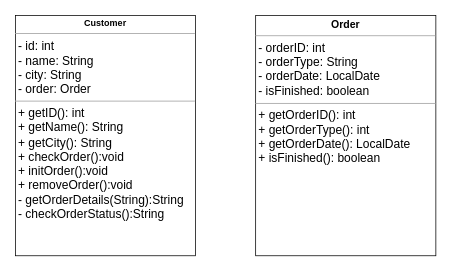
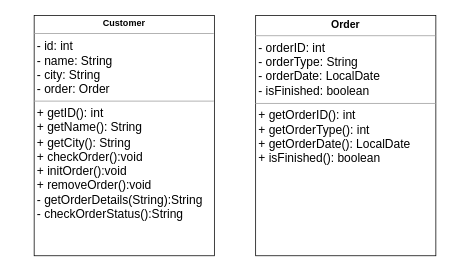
  <mxCell id="0" />
  <mxCell id="1" parent="0" />
- <mxCell id="2" value="&lt;p style=&quot;margin: 0px ; margin-top: 4px ; text-align: center&quot;&gt;&lt;font style=&quot;font-size: 12px&quot;&gt;&lt;b&gt;Customer&lt;/b&gt;&lt;/font&gt;&lt;/p&gt;&lt;hr size=&quot;1&quot;&gt;&lt;p style=&quot;margin: 0px ; margin-left: 4px&quot;&gt;&lt;font size=&quot;3&quot;&gt;- id: int&lt;/font&gt;&lt;/p&gt;&lt;p style=&quot;margin: 0px ; margin-left: 4px&quot;&gt;&lt;font size=&quot;3&quot;&gt;- name: String&lt;br&gt;&lt;/font&gt;&lt;/p&gt;&lt;p style=&quot;margin: 0px ; margin-left: 4px&quot;&gt;&lt;font size=&quot;3&quot;&gt;- city: String&lt;br&gt;&lt;/font&gt;&lt;/p&gt;&lt;p style=&quot;margin: 0px ; margin-left: 4px&quot;&gt;&lt;font size=&quot;3&quot;&gt;- order: Order&lt;/font&gt;&lt;/p&gt;&lt;hr size=&quot;1&quot;&gt;&lt;p style=&quot;margin: 0px ; margin-left: 4px&quot;&gt;&lt;font size=&quot;3&quot;&gt;+ getID&lt;/font&gt;&lt;span style=&quot;font-size: medium&quot;&gt;(): int&lt;/span&gt;&lt;/p&gt;&lt;p style=&quot;margin: 0px ; margin-left: 4px&quot;&gt;&lt;font size=&quot;3&quot;&gt;+ getName(): String&lt;br&gt;&lt;/font&gt;&lt;/p&gt;&lt;p style=&quot;margin: 0px ; margin-left: 4px&quot;&gt;&lt;font size=&quot;3&quot;&gt;+ getCity(): String&lt;br&gt;&lt;/font&gt;&lt;/p&gt;&lt;p style=&quot;margin: 0px ; margin-left: 4px&quot;&gt;&lt;font size=&quot;3&quot;&gt;+ checkOrder():void&lt;/font&gt;&lt;/p&gt;&lt;p style=&quot;margin: 0px ; margin-left: 4px&quot;&gt;&lt;font size=&quot;3&quot;&gt;+ initOrder():void&lt;br&gt;&lt;/font&gt;&lt;/p&gt;&lt;p style=&quot;margin: 0px ; margin-left: 4px&quot;&gt;&lt;span style=&quot;font-size: medium&quot;&gt;+ removeOrder():void&lt;/span&gt;&lt;font size=&quot;3&quot;&gt;&lt;br&gt;&lt;/font&gt;&lt;/p&gt;&lt;p style=&quot;margin: 0px ; margin-left: 4px&quot;&gt;&lt;span style=&quot;font-size: medium&quot;&gt;- getOrderDetails(String):String&lt;/span&gt;&lt;br&gt;&lt;/p&gt;&lt;p style=&quot;margin: 0px ; margin-left: 4px&quot;&gt;&lt;span style=&quot;font-size: medium&quot;&gt;- checkOrderStatus():String&lt;/span&gt;&lt;span style=&quot;font-size: medium&quot;&gt;&lt;br&gt;&lt;/span&gt;&lt;/p&gt;&lt;p style=&quot;margin: 0px ; margin-left: 4px&quot;&gt;&lt;br&gt;&lt;/p&gt;" style="verticalAlign=top;align=left;overflow=fill;fontSize=12;fontFamily=Helvetica;html=1;" parent="1" vertex="1"><mxGeometry x="20" y="20" width="240" height="320" as="geometry" /></mxCell>
+ <mxCell id="2" value="&lt;p style=&quot;margin: 0px ; margin-top: 4px ; text-align: center&quot;&gt;&lt;font style=&quot;font-size: 12px&quot;&gt;&lt;b&gt;Customer&lt;/b&gt;&lt;/font&gt;&lt;/p&gt;&lt;hr size=&quot;1&quot;&gt;&lt;p style=&quot;margin: 0px ; margin-left: 4px&quot;&gt;&lt;font size=&quot;3&quot;&gt;- id: int&lt;/font&gt;&lt;/p&gt;&lt;p style=&quot;margin: 0px ; margin-left: 4px&quot;&gt;&lt;font size=&quot;3&quot;&gt;- name: String&lt;br&gt;&lt;/font&gt;&lt;/p&gt;&lt;p style=&quot;margin: 0px ; margin-left: 4px&quot;&gt;&lt;font size=&quot;3&quot;&gt;- city: String&lt;br&gt;&lt;/font&gt;&lt;/p&gt;&lt;p style=&quot;margin: 0px ; margin-left: 4px&quot;&gt;&lt;font size=&quot;3&quot;&gt;- order: Order&lt;/font&gt;&lt;/p&gt;&lt;hr size=&quot;1&quot;&gt;&lt;p style=&quot;margin: 0px ; margin-left: 4px&quot;&gt;&lt;font size=&quot;3&quot;&gt;+ getID&lt;/font&gt;&lt;span style=&quot;font-size: medium&quot;&gt;(): int&lt;/span&gt;&lt;/p&gt;&lt;p style=&quot;margin: 0px ; margin-left: 4px&quot;&gt;&lt;font size=&quot;3&quot;&gt;+ getName(): String&lt;br&gt;&lt;/font&gt;&lt;/p&gt;&lt;p style=&quot;margin: 0px ; margin-left: 4px&quot;&gt;&lt;font size=&quot;3&quot;&gt;+ getCity(): String&lt;br&gt;&lt;/font&gt;&lt;/p&gt;&lt;p style=&quot;margin: 0px ; margin-left: 4px&quot;&gt;&lt;font size=&quot;3&quot;&gt;+ checkOrder():void&lt;/font&gt;&lt;/p&gt;&lt;p style=&quot;margin: 0px ; margin-left: 4px&quot;&gt;&lt;font size=&quot;3&quot;&gt;+ initOrder():void&lt;br&gt;&lt;/font&gt;&lt;/p&gt;&lt;p style=&quot;margin: 0px ; margin-left: 4px&quot;&gt;&lt;span style=&quot;font-size: medium&quot;&gt;+ removeOrder():void&lt;/span&gt;&lt;font size=&quot;3&quot;&gt;&lt;br&gt;&lt;/font&gt;&lt;/p&gt;&lt;p style=&quot;margin: 0px ; margin-left: 4px&quot;&gt;&lt;span style=&quot;font-size: medium&quot;&gt;- getOrderDetails(String):String&lt;/span&gt;&lt;br&gt;&lt;/p&gt;&lt;p style=&quot;margin: 0px ; margin-left: 4px&quot;&gt;&lt;span style=&quot;font-size: medium&quot;&gt;- checkOrderStatus():String&lt;/span&gt;&lt;span style=&quot;font-size: medium&quot;&gt;&lt;br&gt;&lt;/span&gt;&lt;/p&gt;&lt;p style=&quot;margin: 0px ; margin-left: 4px&quot;&gt;&lt;br&gt;&lt;/p&gt;" style="verticalAlign=top;align=left;overflow=fill;fontSize=12;fontFamily=Helvetica;html=1;" parent="1" vertex="1"><mxGeometry x="45" y="20" width="240" height="320" as="geometry" /></mxCell>
  <mxCell id="3" value="&lt;p style=&quot;margin: 0px ; margin-top: 4px ; text-align: center&quot;&gt;&lt;b&gt;&lt;font style=&quot;font-size: 14px&quot;&gt;Order&lt;/font&gt;&lt;/b&gt;&lt;/p&gt;&lt;hr size=&quot;1&quot;&gt;&lt;p style=&quot;margin: 0px ; margin-left: 4px&quot;&gt;&lt;font size=&quot;3&quot;&gt;- orderID: int&lt;/font&gt;&lt;/p&gt;&lt;p style=&quot;margin: 0px ; margin-left: 4px&quot;&gt;&lt;font size=&quot;3&quot;&gt;- orderType: String&lt;br&gt;&lt;/font&gt;&lt;/p&gt;&lt;p style=&quot;margin: 0px ; margin-left: 4px&quot;&gt;&lt;font size=&quot;3&quot;&gt;- orderDate: LocalDate&lt;br&gt;&lt;/font&gt;&lt;/p&gt;&lt;p style=&quot;margin: 0px ; margin-left: 4px&quot;&gt;&lt;font size=&quot;3&quot;&gt;- isFinished: boolean&lt;/font&gt;&lt;/p&gt;&lt;hr size=&quot;1&quot;&gt;&lt;p style=&quot;margin: 0px ; margin-left: 4px&quot;&gt;&lt;font size=&quot;3&quot;&gt;+ getOrderID(): int&lt;/font&gt;&lt;/p&gt;&lt;p style=&quot;margin: 0px ; margin-left: 4px&quot;&gt;&lt;font size=&quot;3&quot;&gt;+ getOrderType&lt;/font&gt;&lt;font size=&quot;3&quot;&gt;(): int&lt;br&gt;&lt;/font&gt;&lt;/p&gt;&lt;p style=&quot;margin: 0px ; margin-left: 4px&quot;&gt;&lt;font size=&quot;3&quot;&gt;+ getOrderDate(): LocalDate&lt;/font&gt;&lt;/p&gt;&lt;p style=&quot;margin: 0px ; margin-left: 4px&quot;&gt;&lt;font size=&quot;3&quot;&gt;+ isFinished(): boolean&lt;br&gt;&lt;/font&gt;&lt;/p&gt;&lt;p style=&quot;margin: 0px ; margin-left: 4px&quot;&gt;&lt;font size=&quot;3&quot;&gt;&lt;br&gt;&lt;/font&gt;&lt;/p&gt;&lt;p style=&quot;margin: 0px ; margin-left: 4px&quot;&gt;&lt;font size=&quot;3&quot;&gt;&lt;br&gt;&lt;/font&gt;&lt;/p&gt;&lt;p style=&quot;margin: 0px ; margin-left: 4px&quot;&gt;&lt;br&gt;&lt;/p&gt;&lt;p style=&quot;margin: 0px ; margin-left: 4px&quot;&gt;&lt;br&gt;&lt;/p&gt;&lt;p style=&quot;margin: 0px ; margin-left: 4px&quot;&gt;&lt;br&gt;&lt;/p&gt;" style="verticalAlign=top;align=left;overflow=fill;fontSize=12;fontFamily=Helvetica;html=1;" parent="1" vertex="1"><mxGeometry x="340" y="20" width="240" height="320" as="geometry" /></mxCell>
